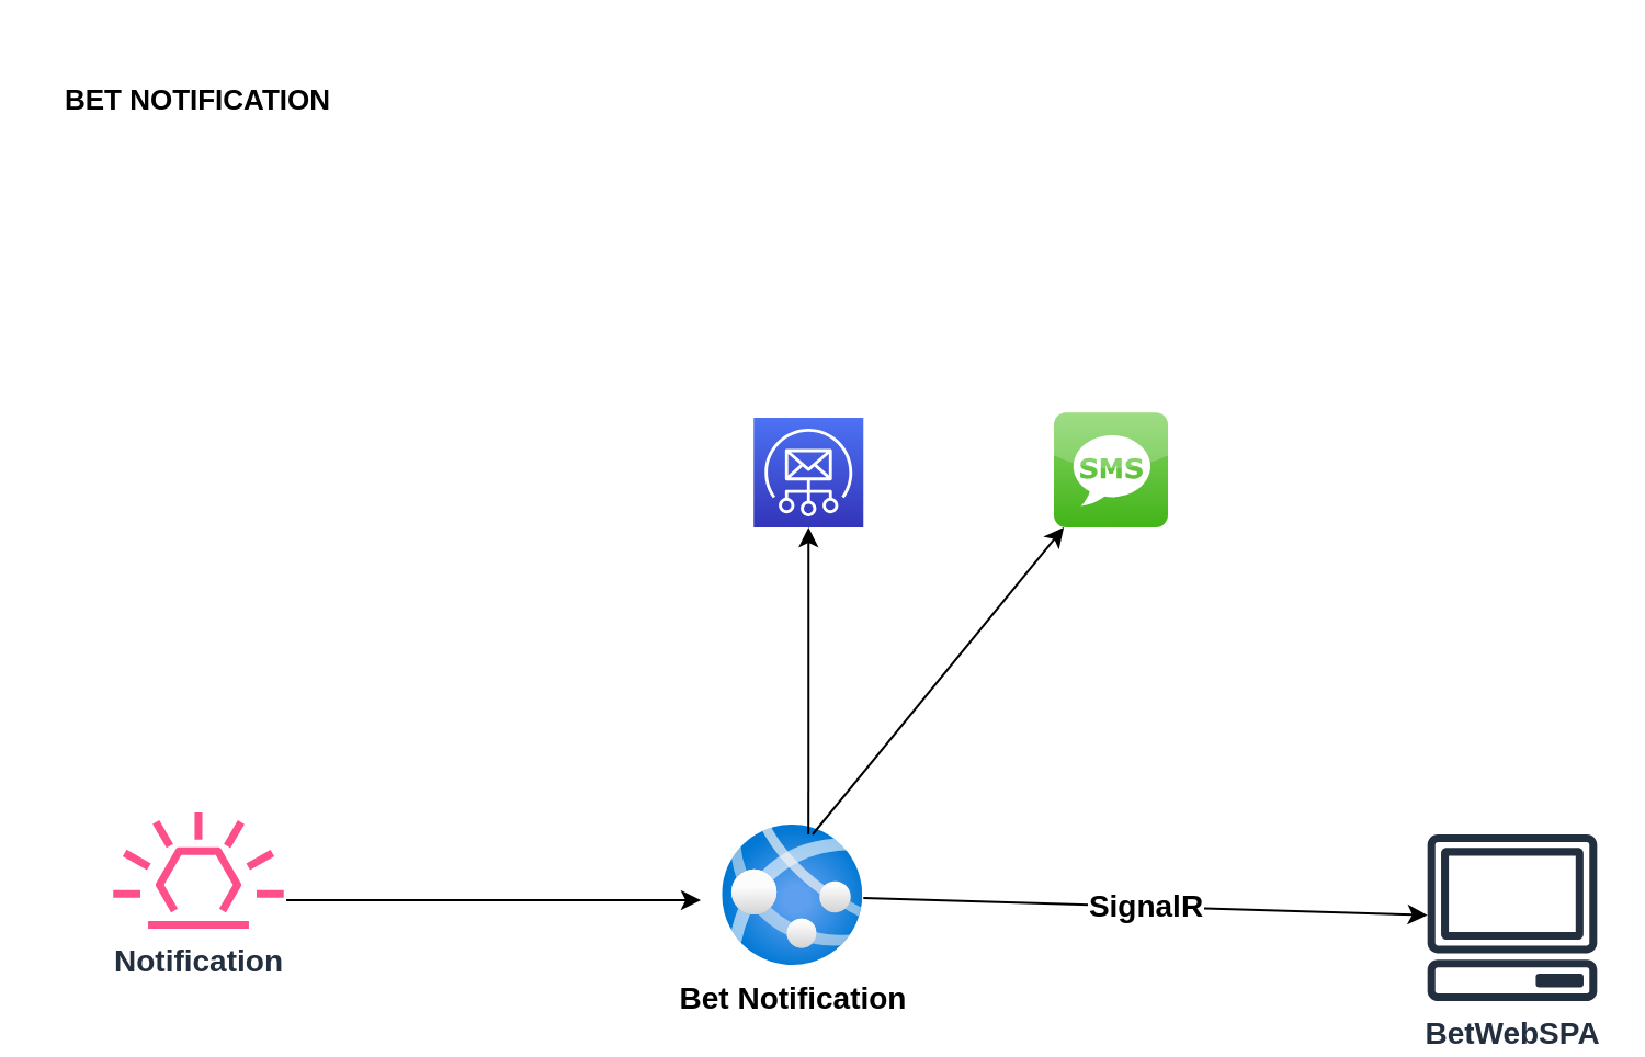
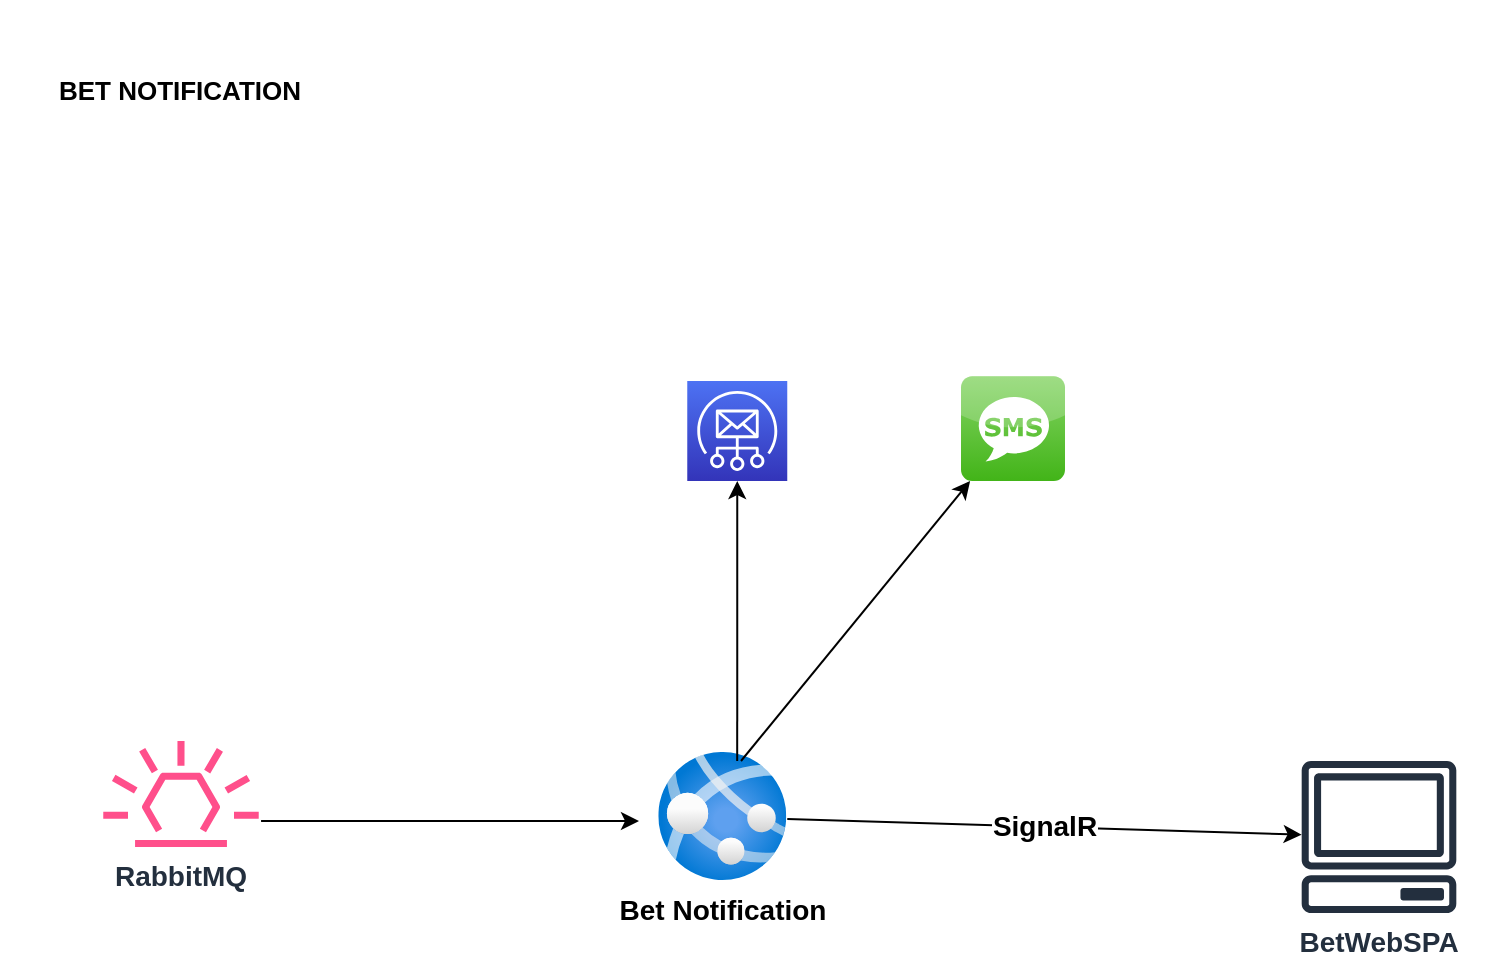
  <mxCell id="0" />
  <mxCell id="1" parent="0" />
  <mxCell id="2" value="BET NOTIFICATION" style="text;html=1;strokeColor=none;fillColor=none;align=center;verticalAlign=middle;whiteSpace=wrap;rounded=0;fontSize=13;labelBackgroundColor=default;fontStyle=1" parent="1" vertex="1"><mxGeometry x="20" y="20" width="140" height="50" as="geometry" /></mxCell>
  <mxCell id="3" value="" style="endArrow=classic;html=1;rounded=0;fontSize=14;exitX=1.015;exitY=0.755;exitDx=0;exitDy=0;exitPerimeter=0;" parent="1" source="7" edge="1"><mxGeometry width="50" height="50" relative="1" as="geometry"><mxPoint x="190" y="410" as="sourcePoint" /><mxPoint x="319" y="410" as="targetPoint" /></mxGeometry></mxCell>
  <mxCell id="4" value="BetWebSPA" style="sketch=0;outlineConnect=0;fontColor=#232F3E;gradientColor=none;fillColor=#232F3E;strokeColor=none;dashed=0;verticalLabelPosition=bottom;verticalAlign=top;align=center;html=1;fontSize=14;fontStyle=1;aspect=fixed;pointerEvents=1;shape=mxgraph.aws4.client;" parent="1" vertex="1"><mxGeometry x="650" y="380" width="78" height="76" as="geometry" /></mxCell>
  <mxCell id="5" value="Bet Notification&lt;br style=&quot;font-size: 14px;&quot;&gt;" style="aspect=fixed;html=1;points=[];align=center;image;fontSize=14;image=img/lib/azure2/compute/App_Services.svg;fontStyle=1" parent="1" vertex="1"><mxGeometry x="329.13" y="376" width="64" height="64" as="geometry" /></mxCell>
  <mxCell id="6" value="SignalR" style="endArrow=classic;html=1;rounded=0;fontSize=14;fontStyle=1" parent="1" source="5" target="4" edge="1"><mxGeometry width="50" height="50" relative="1" as="geometry"><mxPoint x="289.13" y="697.5" as="sourcePoint" /><mxPoint x="339.13" y="647.5" as="targetPoint" /></mxGeometry></mxCell>
- <mxCell id="7" value="Notification" style="sketch=0;outlineConnect=0;fontColor=#232F3E;gradientColor=none;fillColor=#FF4F8B;strokeColor=none;dashed=0;verticalLabelPosition=bottom;verticalAlign=top;align=center;html=1;fontSize=14;fontStyle=1;aspect=fixed;pointerEvents=1;shape=mxgraph.aws4.eventbridge_default_event_bus_resource;" parent="1" vertex="1"><mxGeometry x="51" y="370" width="78" height="53" as="geometry" /></mxCell>
+ <mxCell id="7" value="RabbitMQ" style="sketch=0;outlineConnect=0;fontColor=#232F3E;gradientColor=none;fillColor=#FF4F8B;strokeColor=none;dashed=0;verticalLabelPosition=bottom;verticalAlign=top;align=center;html=1;fontSize=14;fontStyle=1;aspect=fixed;pointerEvents=1;shape=mxgraph.aws4.eventbridge_default_event_bus_resource;" parent="1" vertex="1"><mxGeometry x="51" y="370" width="78" height="53" as="geometry" /></mxCell>
  <mxCell id="8" value="" style="dashed=0;outlineConnect=0;html=1;align=center;labelPosition=center;verticalLabelPosition=bottom;verticalAlign=top;shape=mxgraph.webicons.sms;fillColor=#86D466;gradientColor=#42B418;fontStyle=1" vertex="1" parent="1"><mxGeometry x="480" y="187.6" width="52" height="52.4" as="geometry" /></mxCell>
  <mxCell id="9" value="" style="sketch=0;points=[[0,0,0],[0.25,0,0],[0.5,0,0],[0.75,0,0],[1,0,0],[0,1,0],[0.25,1,0],[0.5,1,0],[0.75,1,0],[1,1,0],[0,0.25,0],[0,0.5,0],[0,0.75,0],[1,0.25,0],[1,0.5,0],[1,0.75,0]];outlineConnect=0;fontColor=#232F3E;gradientColor=#4D72F3;gradientDirection=north;fillColor=#3334B9;strokeColor=#ffffff;dashed=0;verticalLabelPosition=bottom;verticalAlign=top;align=center;html=1;fontSize=12;fontStyle=1;aspect=fixed;shape=mxgraph.aws4.resourceIcon;resIcon=mxgraph.aws4.simple_email_service;" vertex="1" parent="1"><mxGeometry x="343.13" y="190" width="50" height="50" as="geometry" /></mxCell>
  <mxCell id="10" value="" style="endArrow=classic;html=1;rounded=0;" edge="1" parent="1" target="8"><mxGeometry width="50" height="50" relative="1" as="geometry"><mxPoint x="370" y="380" as="sourcePoint" /><mxPoint x="443.13" y="230" as="targetPoint" /></mxGeometry></mxCell>
  <mxCell id="11" value="" style="endArrow=classic;html=1;rounded=0;entryX=0.5;entryY=1;entryDx=0;entryDy=0;entryPerimeter=0;exitX=0.609;exitY=0.063;exitDx=0;exitDy=0;exitPerimeter=0;" edge="1" parent="1" source="5" target="9"><mxGeometry width="50" height="50" relative="1" as="geometry"><mxPoint x="343.13" y="350" as="sourcePoint" /><mxPoint x="393.13" y="300" as="targetPoint" /></mxGeometry></mxCell>
